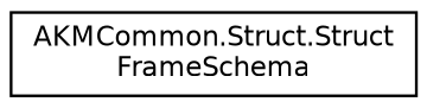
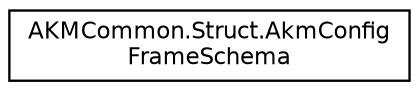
  digraph {
    rankdir=LR
-   n1 [color=black fillcolor=white fontname=Helvetica fontsize=10 height=0.2 label="AKMCommon.Struct.Struct\lFrameSchema" shape=record style=filled width=0.4]
+   n1 [color=black fillcolor=white fontname=Helvetica fontsize=10 height=0.2 label="AKMCommon.Struct.AkmConfig\lFrameSchema" shape=record style=filled width=0.4]
  }
